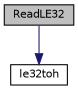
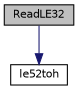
  digraph {
    rankdir=TB
    node [color=black fontname=Helvetica fontsize=10 shape=record style=filled]
    n1 [fillcolor=grey75 fontcolor=black height=0.2 label=ReadLE32 width=0.4]
-   n2 [fillcolor=white height=0.2 label=le32toh width=0.4]
+   n2 [fillcolor=white height=0.2 label=le52toh width=0.4]
    n1 -> n2 [color=midnightblue fontname=Helvetica fontsize=10 labelfontname=Helvetica labelfontsize=10 style=solid]
  }
